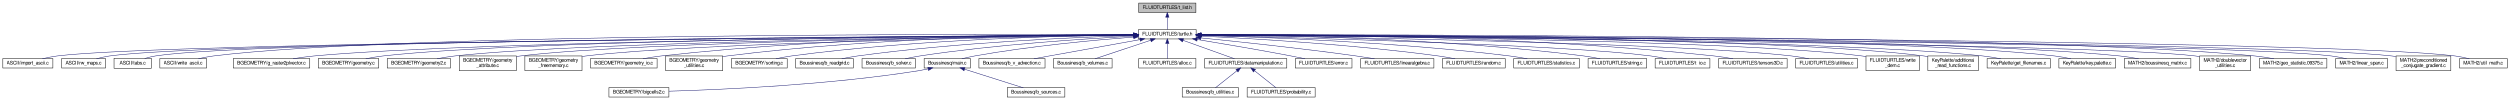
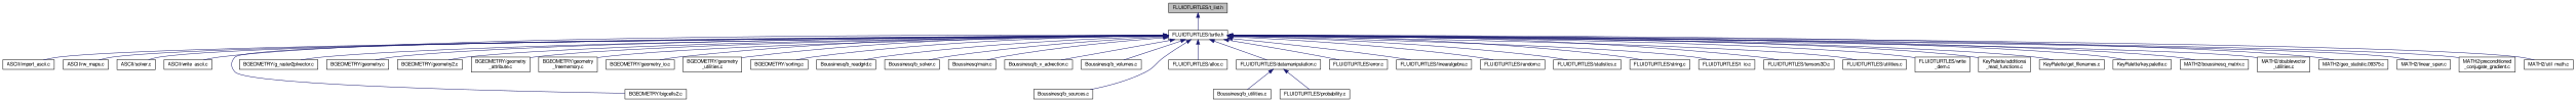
  digraph {
    node [color=black fontname=FreeSans fontsize=10 shape=record]
    edge [color=midnightblue dir=back fontname=FreeSans fontsize=10 labelfontname=FreeSans labelfontsize=10 style=solid]
    n1 [fillcolor=grey75 fontcolor=black height=0.2 label="FLUIDTURTLES/t_list.h" style=filled width=0.4]
    n2 [height=0.2 label="FLUIDTURTLES/turtle.h" width=0.4]
    n3 [height=0.2 label="ASCII/import_ascii.c" width=0.4]
    n4 [height=0.2 label="ASCII/rw_maps.c" width=0.4]
-   n5 [height=0.2 label="ASCII/tabs.c" width=0.4]
+   n5 [height=0.2 label="ASCII/solver.c" width=0.4]
    n6 [height=0.2 label="ASCII/write_ascii.c" width=0.4]
    n7 [height=0.2 label="BGEOMETRY/bigcells2.c" width=0.4]
    n8 [height=0.2 label="BGEOMETRY/g_raster2plvector.c" width=0.4]
    n9 [height=0.2 label="BGEOMETRY/geometry.c" width=0.4]
    n10 [height=0.2 label="BGEOMETRY/geometry2.c" width=0.4]
    n11 [height=0.2 label="BGEOMETRY/geometry\l_attribute.c" width=0.4]
    n12 [height=0.2 label="BGEOMETRY/geometry\l_freememory.c" width=0.4]
    n13 [height=0.2 label="BGEOMETRY/geometry_io.c" width=0.4]
    n14 [height=0.2 label="BGEOMETRY/geometry\l_utilities.c" width=0.4]
    n15 [height=0.2 label="BGEOMETRY/sorting.c" width=0.4]
    n16 [height=0.2 label="Boussinesq/b_readgrid.c" width=0.4]
    n17 [height=0.2 label="Boussinesq/b_solver.c" width=0.4]
    n18 [height=0.2 label="Boussinesq/b_sources.c" width=0.4]
    n19 [height=0.2 label="Boussinesq/b_v_advection.c" width=0.4]
    n20 [height=0.2 label="Boussinesq/b_volumes.c" width=0.4]
    n21 [height=0.2 label="Boussinesq/main.c" width=0.4]
    n22 [height=0.2 label="FLUIDTURTLES/alloc.c" width=0.4]
    n23 [height=0.2 label="FLUIDTURTLES/datamanipulation.c" width=0.4]
    n24 [height=0.2 label="FLUIDTURTLES/error.c" width=0.4]
    n25 [height=0.2 label="FLUIDTURTLES/linearalgebra.c" width=0.4]
    n26 [height=0.2 label="FLUIDTURTLES/random.c" width=0.4]
    n27 [height=0.2 label="FLUIDTURTLES/statistics.c" width=0.4]
    n28 [height=0.2 label="FLUIDTURTLES/string.c" width=0.4]
    n29 [height=0.2 label="FLUIDTURTLES/t_io.c" width=0.4]
    n30 [height=0.2 label="FLUIDTURTLES/tensors3D.c" width=0.4]
    n31 [height=0.2 label="FLUIDTURTLES/utilities.c" width=0.4]
    n32 [height=0.2 label="FLUIDTURTLES/write\l_dem.c" width=0.4]
    n33 [height=0.2 label="KeyPalette/additional\l_read_functions.c" width=0.4]
    n34 [height=0.2 label="KeyPalette/get_filenames.c" width=0.4]
    n35 [height=0.2 label="KeyPalette/key.palette.c" width=0.4]
    n36 [height=0.2 label="MATH2/boussinesq_matrix.c" width=0.4]
    n37 [height=0.2 label="MATH2/doublevector\l_utilities.c" width=0.4]
    n38 [height=0.2 label="MATH2/geo_statistic.09375.c" width=0.4]
    n39 [height=0.2 label="MATH2/linear_span.c" width=0.4]
    n40 [height=0.2 label="MATH2/preconditioned\l_conjugate_gradient.c" width=0.4]
    n41 [height=0.2 label="MATH2/util_math.c" width=0.4]
    n42 [height=0.2 label="Boussinesq/b_utilities.c" width=0.4]
    n43 [height=0.2 label="FLUIDTURTLES/probability.c" width=0.4]
    n1 -> n2
    n2 -> n3
    n2 -> n4
    n2 -> n5
    n2 -> n6
-   n21 -> n7
+   n2 -> n7
    n2 -> n8
    n2 -> n9
    n2 -> n10
    n2 -> n11
    n2 -> n12
    n2 -> n13
    n2 -> n14
    n2 -> n15
    n2 -> n16
    n2 -> n17
-   n21 -> n18
+   n2 -> n18
    n2 -> n19
    n2 -> n20
    n2 -> n21
    n2 -> n22
    n2 -> n23
    n2 -> n24
    n2 -> n25
    n2 -> n26
    n2 -> n27
    n2 -> n28
    n2 -> n29
    n2 -> n30
    n2 -> n31
    n2 -> n32
    n2 -> n33
    n2 -> n34
    n2 -> n35
    n2 -> n36
    n2 -> n37
    n2 -> n38
    n2 -> n39
    n2 -> n40
    n2 -> n41
    n23 -> n42
    n23 -> n43
  }
